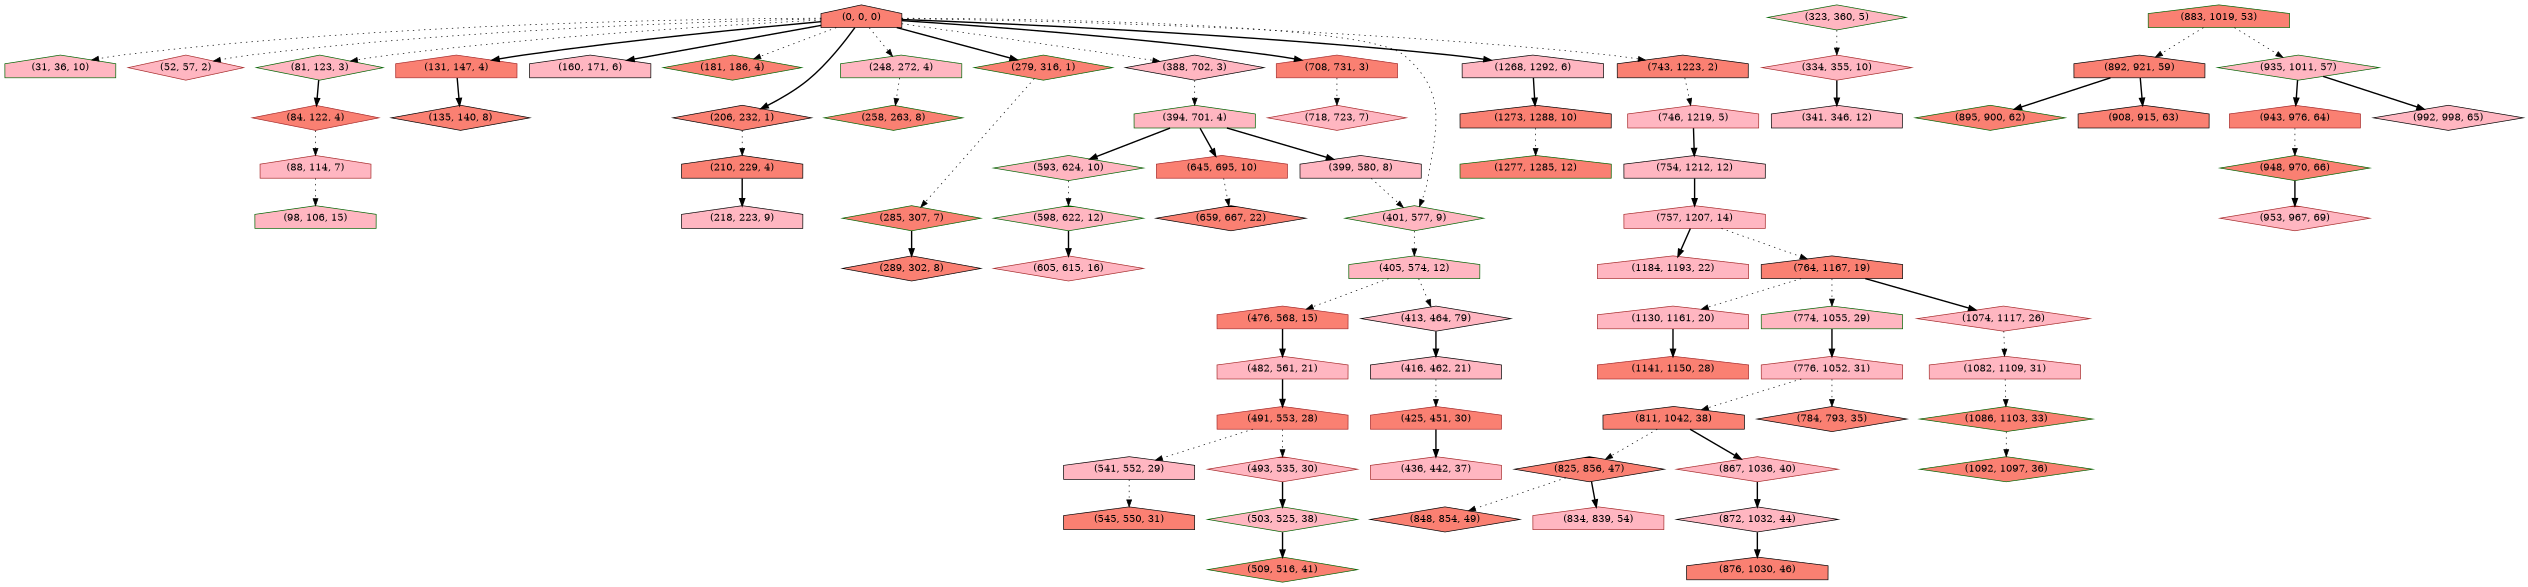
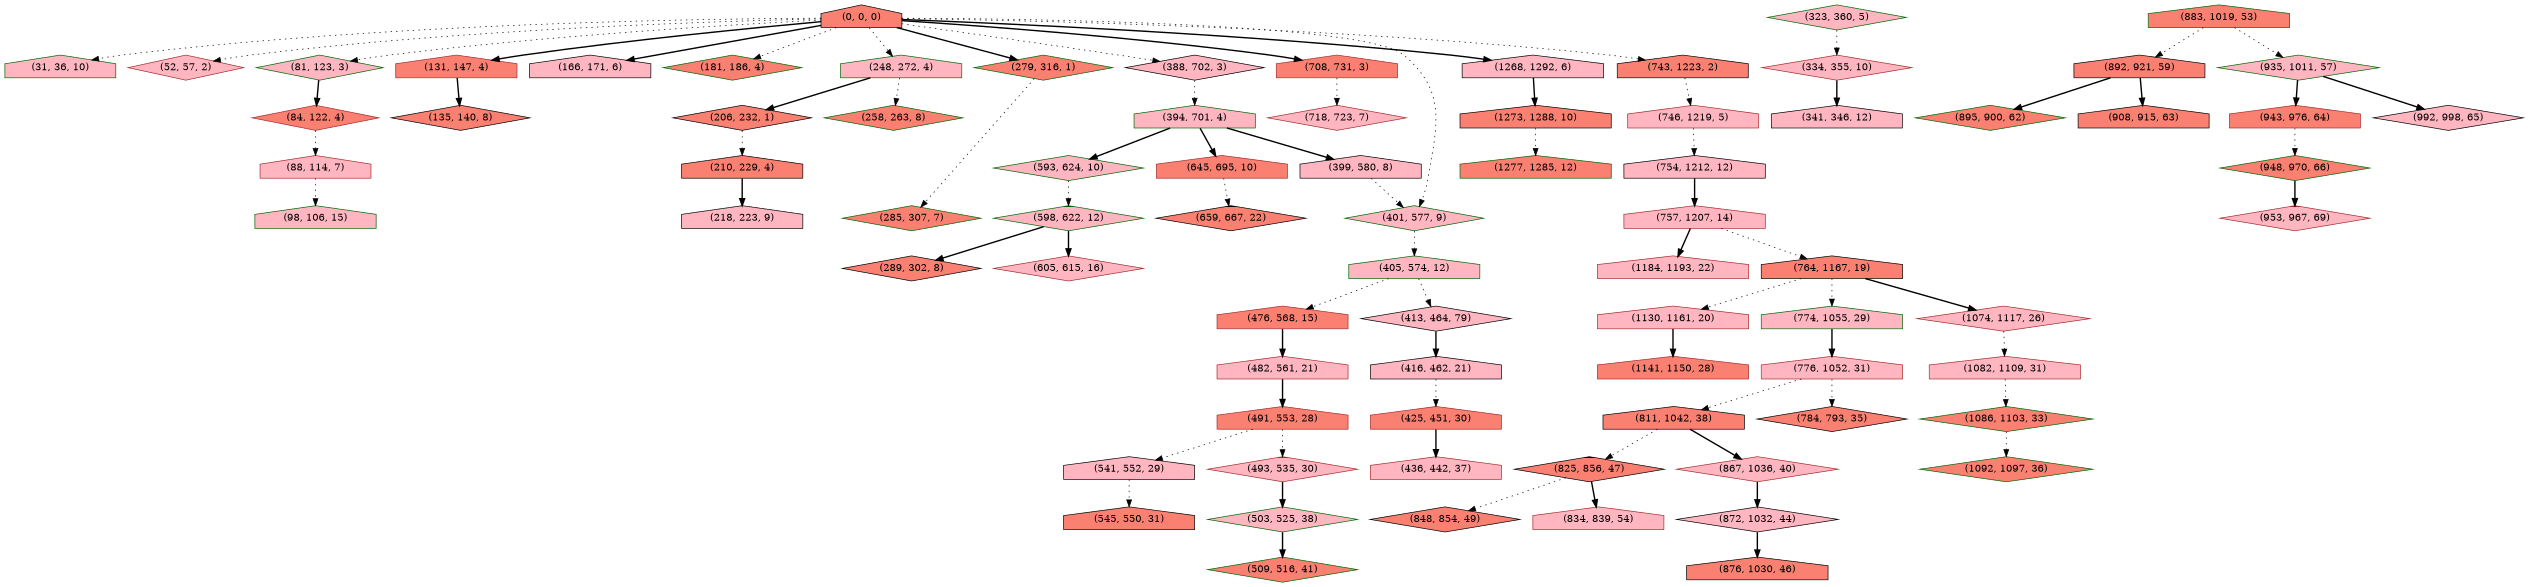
  digraph {
    node [color=black fillcolor=lightpink shape=house style=filled]
    edge [style=dotted]
    "(0, 0, 0)" [fillcolor=salmon]
    "(31, 36, 10)" [color=darkgreen]
    "(52, 57, 2)" [color=brown shape=diamond]
    "(81, 123, 3)" [color=darkgreen shape=diamond]
    "(131, 147, 4)" [color=brown fillcolor=salmon]
-   "(160, 171, 6)"
+   "(160, 171, 6)" [label="(166, 171, 6)"]
    "(181, 186, 4)" [color=darkgreen fillcolor=salmon shape=diamond]
    "(206, 232, 1)" [fillcolor=salmon shape=diamond]
    "(248, 272, 4)" [color=darkgreen]
    "(279, 316, 1)" [color=darkgreen fillcolor=salmon shape=diamond]
    "(388, 702, 3)" [shape=diamond]
    "(708, 731, 3)" [color=brown fillcolor=salmon]
    "(743, 1223, 2)" [fillcolor=salmon]
    "(1268, 1292, 6)"
    "(401, 577, 9)" [color=darkgreen shape=diamond]
    "(84, 122, 4)" [color=brown fillcolor=salmon shape=diamond]
    "(135, 140, 8)" [fillcolor=salmon shape=diamond]
    "(210, 229, 4)" [fillcolor=salmon]
    "(258, 263, 8)" [color=darkgreen fillcolor=salmon shape=diamond]
    "(285, 307, 7)" [color=darkgreen fillcolor=salmon shape=diamond]
    "(323, 360, 5)" [color=darkgreen shape=diamond]
    "(334, 355, 10)" [color=brown shape=diamond]
    "(394, 701, 4)" [color=darkgreen]
    "(718, 723, 7)" [color=brown shape=diamond]
    "(746, 1219, 5)" [color=brown]
    "(1273, 1288, 10)" [fillcolor=salmon]
    "(88, 114, 7)" [color=brown]
    "(98, 106, 15)" [color=darkgreen]
    "(218, 223, 9)"
    "(289, 302, 8)" [fillcolor=salmon shape=diamond]
    "(341, 346, 12)"
    "(399, 580, 8)"
    "(593, 624, 10)" [color=darkgreen shape=diamond]
    "(645, 695, 10)" [color=brown fillcolor=salmon]
    "(598, 622, 12)" [color=darkgreen shape=diamond]
    "(659, 667, 22)" [fillcolor=salmon shape=diamond]
    "(405, 574, 12)" [color=darkgreen]
    n38 [label="(413, 464, 79)" shape=diamond]
    "(476, 568, 15)" [color=brown fillcolor=salmon]
    "(416, 462, 21)"
    "(482, 561, 21)" [color=brown]
    "(425, 451, 30)" [color=brown fillcolor=salmon]
    "(436, 442, 37)" [color=brown]
    "(491, 553, 28)" [color=brown fillcolor=salmon]
    "(493, 535, 30)" [color=brown shape=diamond]
    "(541, 552, 29)"
    "(503, 525, 38)" [color=darkgreen shape=diamond]
    "(545, 550, 31)" [fillcolor=salmon]
    "(509, 516, 41)" [color=darkgreen fillcolor=salmon shape=diamond]
    "(605, 615, 16)" [color=brown shape=diamond]
    "(754, 1212, 12)"
    "(757, 1207, 14)" [color=brown]
    "(764, 1167, 19)" [fillcolor=salmon]
    "(1184, 1193, 22)" [color=brown]
    "(774, 1055, 29)" [color=darkgreen]
    "(1074, 1117, 26)" [color=brown shape=diamond]
    "(1130, 1161, 20)" [color=brown]
    "(776, 1052, 31)" [color=brown]
    "(1082, 1109, 31)" [color=brown]
    "(1141, 1150, 28)" [color=brown fillcolor=salmon]
    "(784, 793, 35)" [fillcolor=salmon shape=diamond]
    "(811, 1042, 38)" [fillcolor=salmon]
    "(825, 856, 47)" [fillcolor=salmon shape=diamond]
    "(867, 1036, 40)" [color=brown shape=diamond]
    "(834, 839, 54)" [color=brown]
    "(848, 854, 49)" [fillcolor=salmon shape=diamond]
    "(872, 1032, 44)" [shape=diamond]
    "(876, 1030, 46)" [fillcolor=salmon]
    "(883, 1019, 53)" [color=darkgreen fillcolor=salmon]
    "(892, 921, 59)" [fillcolor=salmon]
    "(935, 1011, 57)" [color=darkgreen shape=diamond]
    "(895, 900, 62)" [color=darkgreen fillcolor=salmon shape=diamond]
    "(908, 915, 63)" [fillcolor=salmon]
    "(943, 976, 64)" [color=brown fillcolor=salmon]
    "(992, 998, 65)" [shape=diamond]
    "(948, 970, 66)" [color=darkgreen fillcolor=salmon shape=diamond]
    "(953, 967, 69)" [color=brown shape=diamond]
    "(1086, 1103, 33)" [color=darkgreen fillcolor=salmon shape=diamond]
    "(1092, 1097, 36)" [color=darkgreen fillcolor=salmon shape=diamond]
    "(1277, 1285, 12)" [color=darkgreen fillcolor=salmon]
    "(0, 0, 0)" -> "(31, 36, 10)"
    "(0, 0, 0)" -> "(52, 57, 2)"
    "(0, 0, 0)" -> "(81, 123, 3)"
    "(0, 0, 0)" -> "(131, 147, 4)" [style=bold]
    "(0, 0, 0)" -> "(160, 171, 6)" [style=bold]
    "(0, 0, 0)" -> "(181, 186, 4)"
-   "(0, 0, 0)" -> "(206, 232, 1)" [style=bold]
+   "(248, 272, 4)" -> "(206, 232, 1)" [style=bold]
    "(0, 0, 0)" -> "(248, 272, 4)"
    "(0, 0, 0)" -> "(279, 316, 1)" [style=bold]
    "(0, 0, 0)" -> "(388, 702, 3)"
    "(0, 0, 0)" -> "(708, 731, 3)" [style=bold]
    "(0, 0, 0)" -> "(743, 1223, 2)"
    "(0, 0, 0)" -> "(1268, 1292, 6)" [style=bold]
    "(0, 0, 0)" -> "(401, 577, 9)"
    "(81, 123, 3)" -> "(84, 122, 4)" [style=bold]
    "(131, 147, 4)" -> "(135, 140, 8)" [style=bold]
    "(206, 232, 1)" -> "(210, 229, 4)"
    "(248, 272, 4)" -> "(258, 263, 8)"
    "(279, 316, 1)" -> "(285, 307, 7)"
    "(388, 702, 3)" -> "(394, 701, 4)"
    "(708, 731, 3)" -> "(718, 723, 7)"
    "(743, 1223, 2)" -> "(746, 1219, 5)"
    "(1268, 1292, 6)" -> "(1273, 1288, 10)" [style=bold]
    "(401, 577, 9)" -> "(405, 574, 12)"
    "(84, 122, 4)" -> "(88, 114, 7)"
    "(210, 229, 4)" -> "(218, 223, 9)" [style=bold]
-   "(285, 307, 7)" -> "(289, 302, 8)" [style=bold]
+   "(598, 622, 12)" -> "(289, 302, 8)" [style=bold]
    "(323, 360, 5)" -> "(334, 355, 10)"
    "(334, 355, 10)" -> "(341, 346, 12)" [style=bold]
    "(394, 701, 4)" -> "(399, 580, 8)" [style=bold]
    "(394, 701, 4)" -> "(593, 624, 10)" [style=bold]
    "(394, 701, 4)" -> "(645, 695, 10)" [style=bold]
-   "(746, 1219, 5)" -> "(754, 1212, 12)" [style=bold]
+   "(746, 1219, 5)" -> "(754, 1212, 12)"
    "(1273, 1288, 10)" -> "(1277, 1285, 12)"
    "(88, 114, 7)" -> "(98, 106, 15)"
    "(399, 580, 8)" -> "(401, 577, 9)"
    "(593, 624, 10)" -> "(598, 622, 12)"
    "(645, 695, 10)" -> "(659, 667, 22)"
    "(598, 622, 12)" -> "(605, 615, 16)" [style=bold]
    "(405, 574, 12)" -> n38
    "(405, 574, 12)" -> "(476, 568, 15)"
    n38 -> "(416, 462, 21)" [style=bold]
    "(476, 568, 15)" -> "(482, 561, 21)" [style=bold]
    "(416, 462, 21)" -> "(425, 451, 30)"
    "(482, 561, 21)" -> "(491, 553, 28)" [style=bold]
    "(425, 451, 30)" -> "(436, 442, 37)" [style=bold]
    "(491, 553, 28)" -> "(493, 535, 30)"
    "(491, 553, 28)" -> "(541, 552, 29)"
    "(493, 535, 30)" -> "(503, 525, 38)" [style=bold]
    "(541, 552, 29)" -> "(545, 550, 31)"
    "(503, 525, 38)" -> "(509, 516, 41)" [style=bold]
    "(754, 1212, 12)" -> "(757, 1207, 14)" [style=bold]
    "(757, 1207, 14)" -> "(764, 1167, 19)"
    "(757, 1207, 14)" -> "(1184, 1193, 22)" [style=bold]
    "(764, 1167, 19)" -> "(774, 1055, 29)"
    "(764, 1167, 19)" -> "(1074, 1117, 26)" [style=bold]
    "(764, 1167, 19)" -> "(1130, 1161, 20)"
    "(774, 1055, 29)" -> "(776, 1052, 31)" [style=bold]
    "(1074, 1117, 26)" -> "(1082, 1109, 31)"
    "(1130, 1161, 20)" -> "(1141, 1150, 28)" [style=bold]
    "(776, 1052, 31)" -> "(784, 793, 35)"
    "(776, 1052, 31)" -> "(811, 1042, 38)"
    "(1082, 1109, 31)" -> "(1086, 1103, 33)"
    "(811, 1042, 38)" -> "(825, 856, 47)"
    "(811, 1042, 38)" -> "(867, 1036, 40)" [style=bold]
    "(825, 856, 47)" -> "(834, 839, 54)" [style=bold]
    "(825, 856, 47)" -> "(848, 854, 49)"
    "(867, 1036, 40)" -> "(872, 1032, 44)" [style=bold]
    "(872, 1032, 44)" -> "(876, 1030, 46)" [style=bold]
    "(883, 1019, 53)" -> "(892, 921, 59)"
    "(883, 1019, 53)" -> "(935, 1011, 57)"
    "(892, 921, 59)" -> "(895, 900, 62)" [style=bold]
    "(892, 921, 59)" -> "(908, 915, 63)" [style=bold]
    "(935, 1011, 57)" -> "(943, 976, 64)" [style=bold]
    "(935, 1011, 57)" -> "(992, 998, 65)" [style=bold]
    "(943, 976, 64)" -> "(948, 970, 66)"
    "(948, 970, 66)" -> "(953, 967, 69)" [style=bold]
    "(1086, 1103, 33)" -> "(1092, 1097, 36)"
  }
